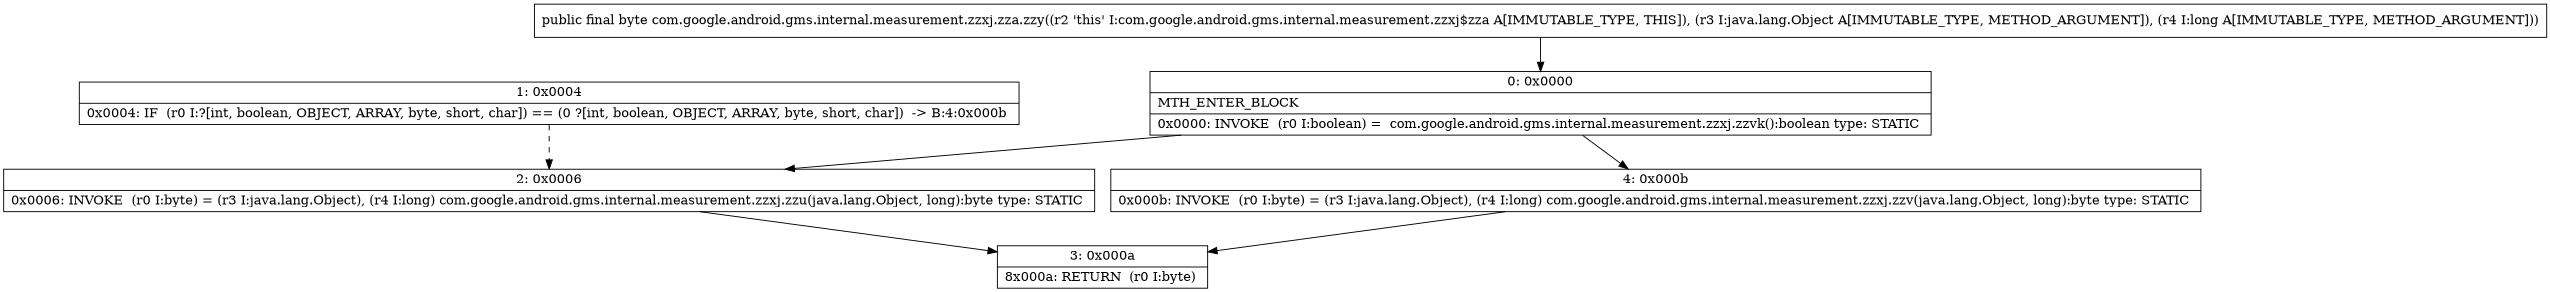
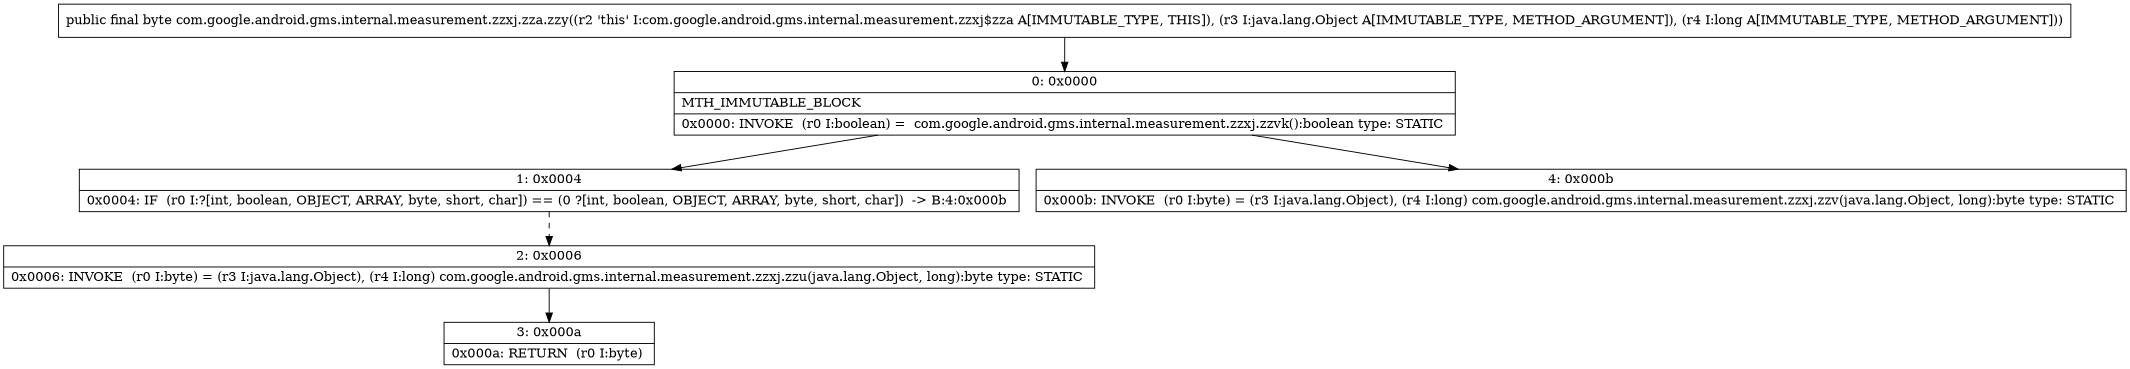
  digraph {
    node [shape=record]
-   n1 [label="{0\:\ 0x0000|MTH_ENTER_BLOCK\l|0x0000: INVOKE  (r0 I:boolean) =  com.google.android.gms.internal.measurement.zzxj.zzvk():boolean type: STATIC \l}"]
+   n1 [label="{0\:\ 0x0000|MTH_IMMUTABLE_BLOCK\l|0x0000: INVOKE  (r0 I:boolean) =  com.google.android.gms.internal.measurement.zzxj.zzvk():boolean type: STATIC \l}"]
    n2 [label="{1\:\ 0x0004|0x0004: IF  (r0 I:?[int, boolean, OBJECT, ARRAY, byte, short, char]) == (0 ?[int, boolean, OBJECT, ARRAY, byte, short, char])  \-\> B:4:0x000b \l}"]
    n3 [label="{4\:\ 0x000b|0x000b: INVOKE  (r0 I:byte) = (r3 I:java.lang.Object), (r4 I:long) com.google.android.gms.internal.measurement.zzxj.zzv(java.lang.Object, long):byte type: STATIC \l}"]
    n4 [label="{2\:\ 0x0006|0x0006: INVOKE  (r0 I:byte) = (r3 I:java.lang.Object), (r4 I:long) com.google.android.gms.internal.measurement.zzxj.zzu(java.lang.Object, long):byte type: STATIC \l}"]
-   n5 [label="{3\:\ 0x000a|8x000a: RETURN  (r0 I:byte) \l}"]
+   n5 [label="{3\:\ 0x000a|0x000a: RETURN  (r0 I:byte) \l}"]
    n6 [label="{public final byte com.google.android.gms.internal.measurement.zzxj.zza.zzy((r2 'this' I:com.google.android.gms.internal.measurement.zzxj$zza A[IMMUTABLE_TYPE, THIS]), (r3 I:java.lang.Object A[IMMUTABLE_TYPE, METHOD_ARGUMENT]), (r4 I:long A[IMMUTABLE_TYPE, METHOD_ARGUMENT])) }"]
-   n1 -> n4
+   n1 -> n2
    n1 -> n3
    n2 -> n4 [style=dashed]
-   n3 -> n5
    n4 -> n5
    n6 -> n1
  }
